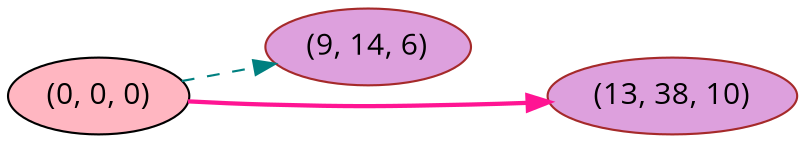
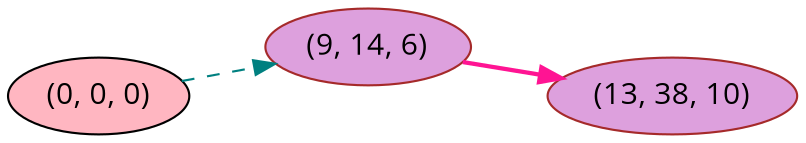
  digraph {
    fontname="Open Sans"
    rankdir=LR
    node [color=brown fillcolor=plum fontname="Open Sans" style=filled]
    edge [fontname="Open Sans"]
    "(0, 0, 0)" [color=black fillcolor=lightpink]
    n2 [label="(9, 14, 6)"]
    "(13, 38, 10)"
    "(0, 0, 0)" -> n2 [color=teal style=dashed]
-   "(0, 0, 0)" -> "(13, 38, 10)" [color=deeppink style=bold]
+   n2 -> "(13, 38, 10)" [color=deeppink style=bold]
  }
